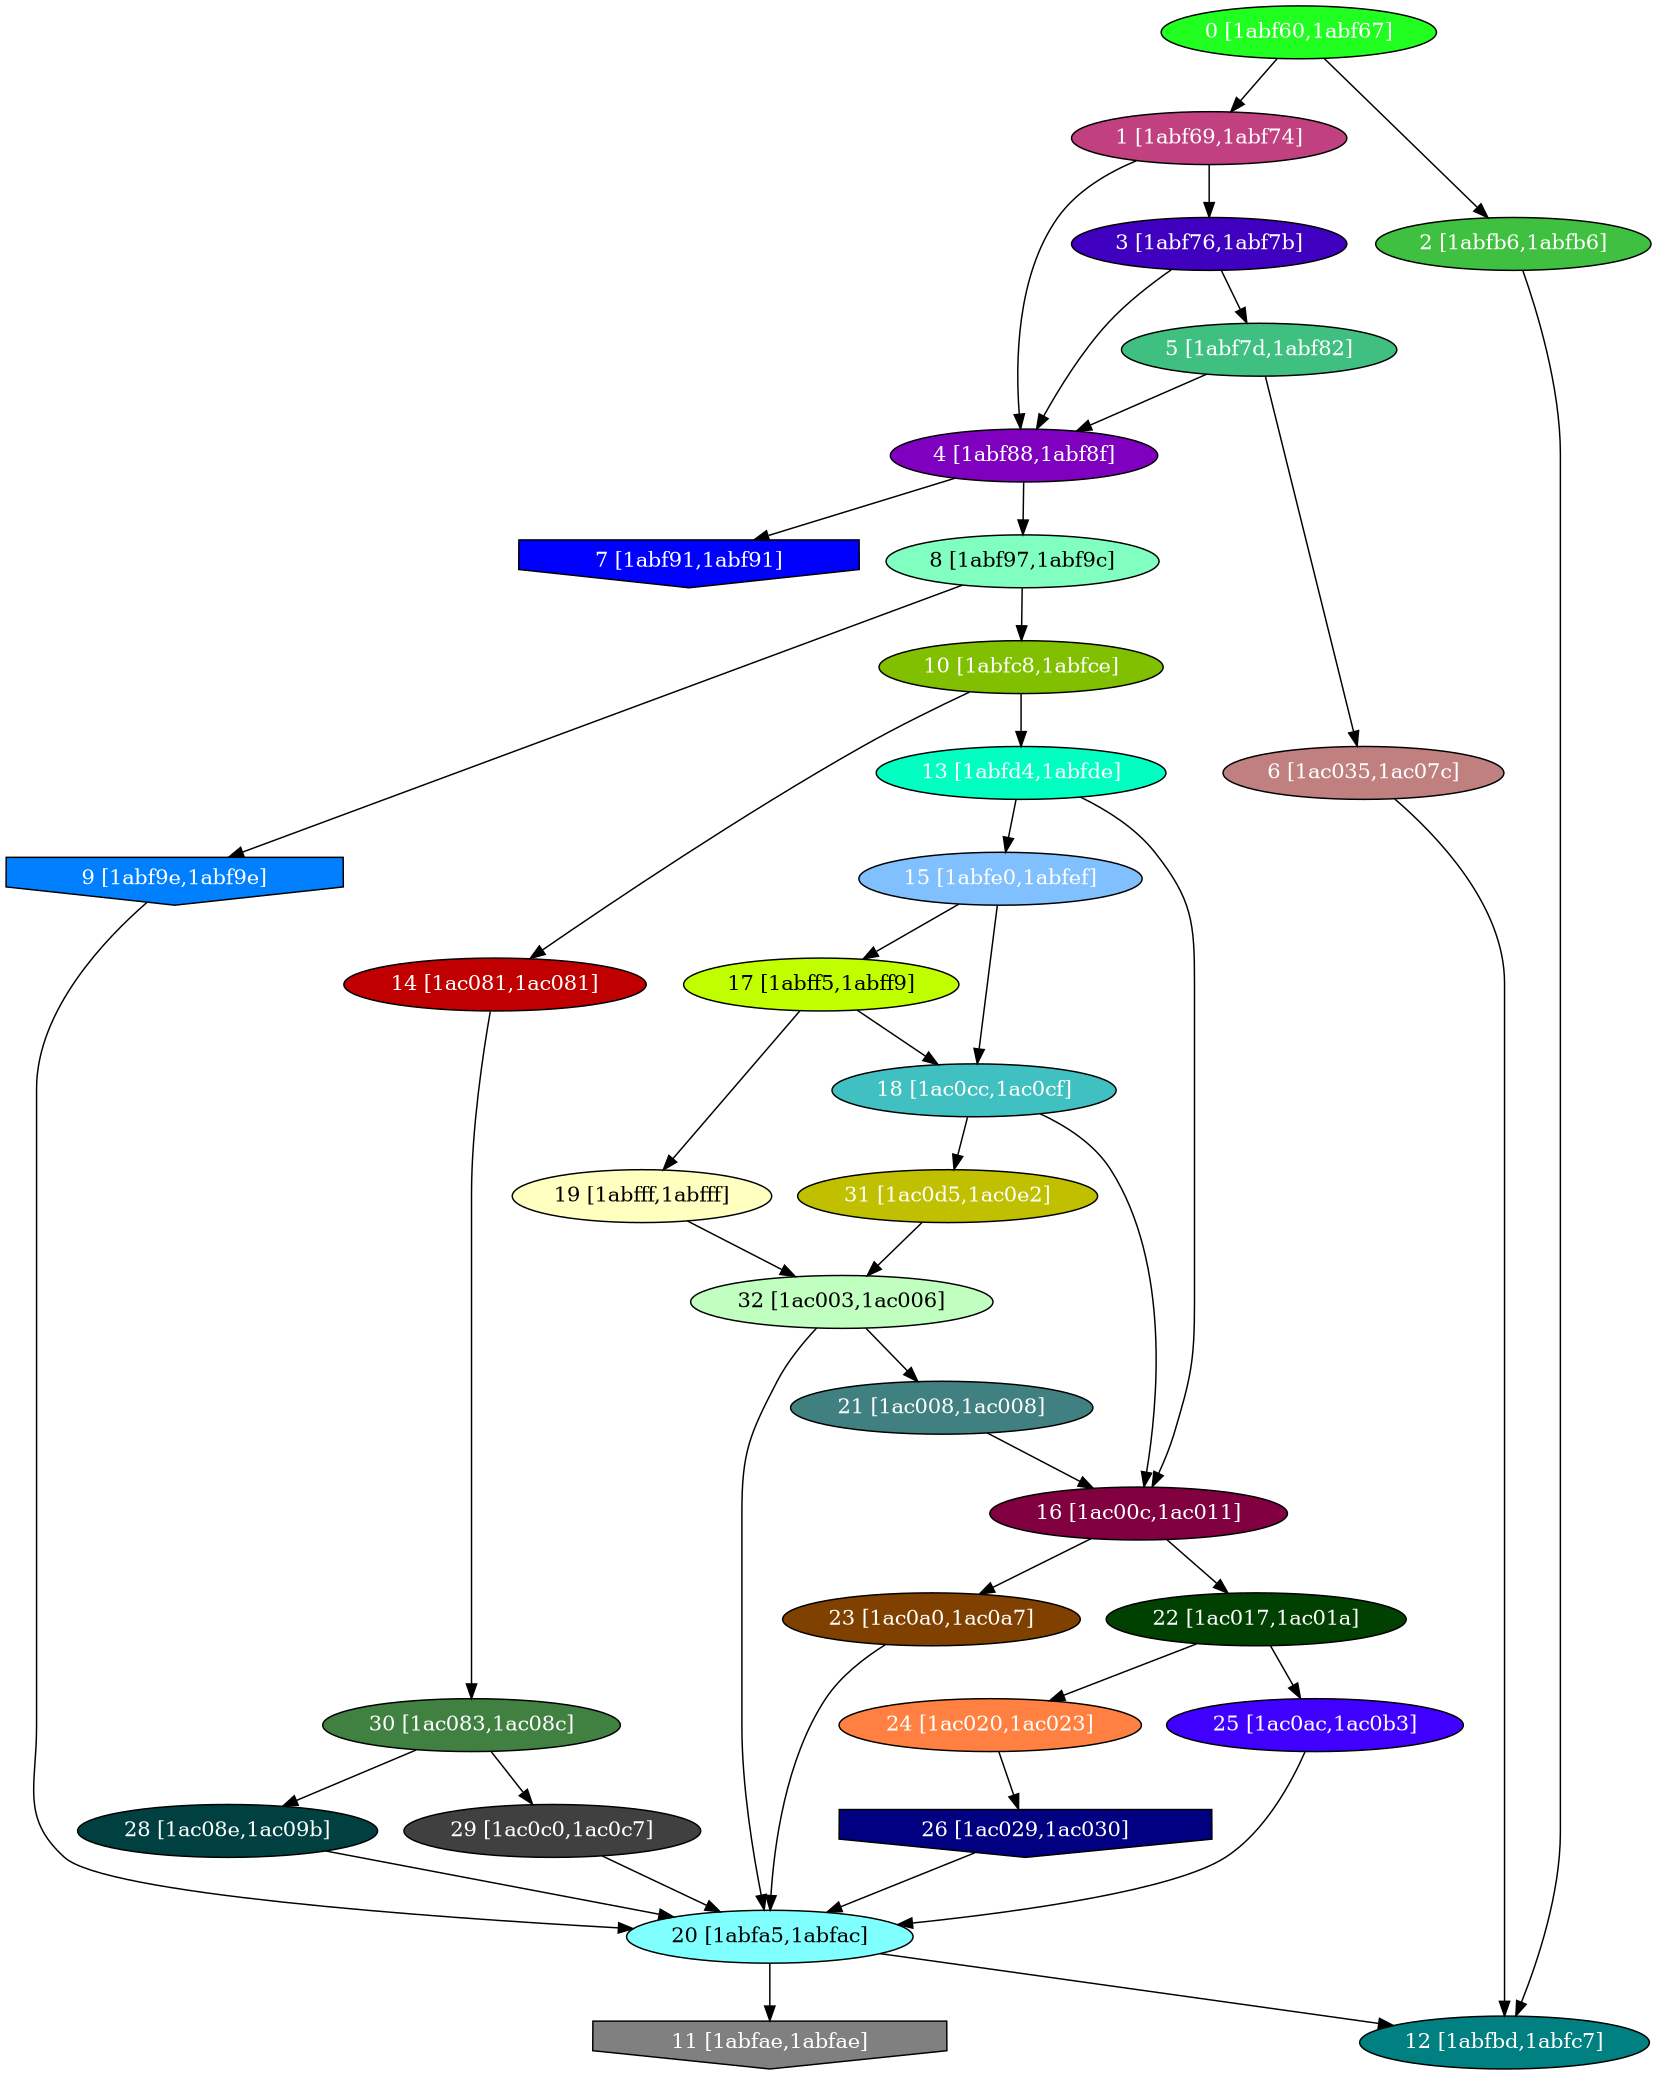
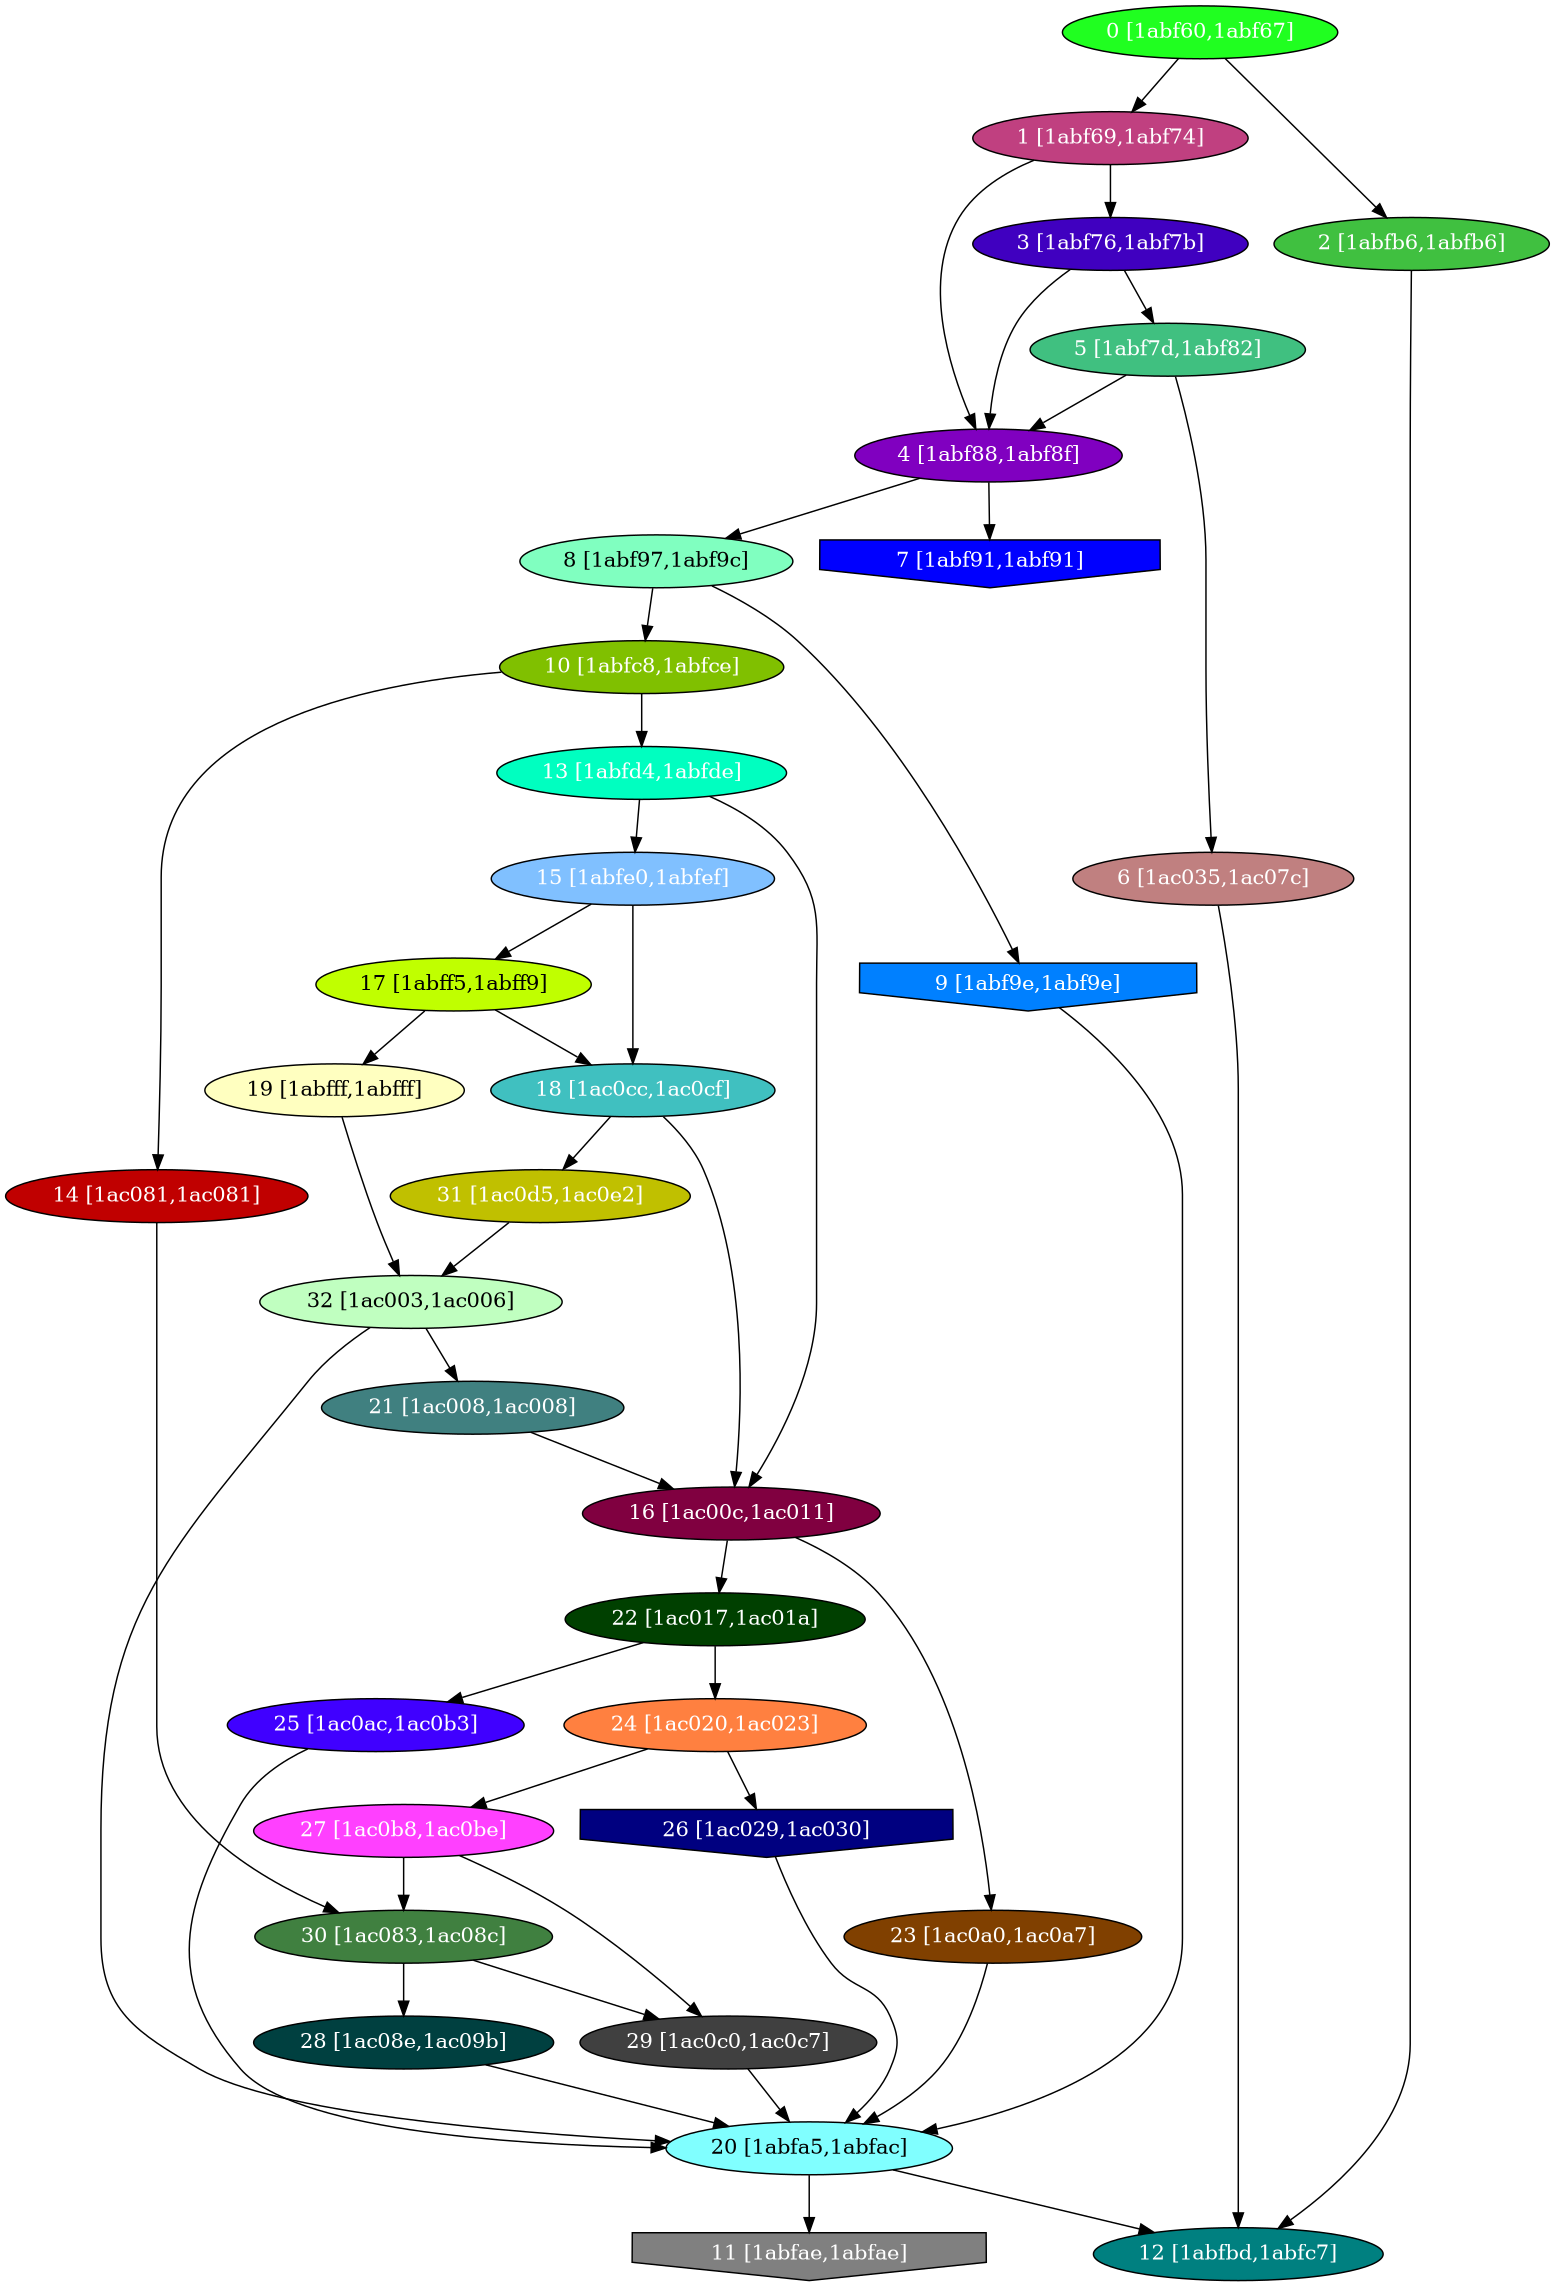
  digraph {
    node [fontcolor="#ffffff" shape=oval style=filled]
    n1 [fillcolor="#20FF20" label="0 [1abf60,1abf67]"]
    n2 [fillcolor="#C04080" label="1 [1abf69,1abf74]"]
    n3 [fillcolor="#40C040" label="2 [1abfb6,1abfb6]"]
    n4 [fillcolor="#4000C0" label="3 [1abf76,1abf7b]"]
    n5 [fillcolor="#8000C0" label="4 [1abf88,1abf8f]"]
    n6 [fillcolor="#008080" label="12 [1abfbd,1abfc7]"]
    n7 [fillcolor="#40C080" label="5 [1abf7d,1abf82]"]
    n8 [fillcolor="#0000FF" label="7 [1abf91,1abf91]" shape=invhouse]
    n9 [fillcolor="#80FFC0" fontcolor="#000000" label="8 [1abf97,1abf9c]"]
    n10 [fillcolor="#C08080" label="6 [1ac035,1ac07c]"]
    n11 [fillcolor="#0080FF" label="9 [1abf9e,1abf9e]" shape=invhouse]
    n12 [fillcolor="#80C000" label="10 [1abfc8,1abfce]"]
    n13 [fillcolor="#80FFFF" fontcolor="#000000" label="20 [1abfa5,1abfac]"]
    n14 [fillcolor="#00FFC0" label="13 [1abfd4,1abfde]"]
    n15 [fillcolor="#C00000" label="14 [1ac081,1ac081]"]
    n16 [fillcolor="#808080" label="11 [1abfae,1abfae]" shape=invhouse]
    n17 [fillcolor="#80C0FF" label="15 [1abfe0,1abfef]"]
    n18 [fillcolor="#800040" label="16 [1ac00c,1ac011]"]
    n19 [fillcolor="#408040" label="30 [1ac083,1ac08c]"]
    n20 [fillcolor="#C0FF00" fontcolor="#000000" label="17 [1abff5,1abff9]"]
    n21 [fillcolor="#40C0C0" label="18 [1ac0cc,1ac0cf]"]
    n22 [fillcolor="#004000" label="22 [1ac017,1ac01a]"]
    n23 [fillcolor="#804000" label="23 [1ac0a0,1ac0a7]"]
    n24 [fillcolor="#404040" label="29 [1ac0c0,1ac0c7]"]
    n25 [fillcolor="#004040" label="28 [1ac08e,1ac09b]"]
    n26 [fillcolor="#FFFFC0" fontcolor="#000000" label="19 [1abfff,1abfff]"]
    n27 [fillcolor="#C0C000" label="31 [1ac0d5,1ac0e2]"]
    n28 [fillcolor="#FF8040" label="24 [1ac020,1ac023]"]
    n29 [fillcolor="#4000FF" label="25 [1ac0ac,1ac0b3]"]
    n30 [fillcolor="#C0FFC0" fontcolor="#000000" label="32 [1ac003,1ac006]"]
    n31 [fillcolor="#408080" label="21 [1ac008,1ac008]"]
    n32 [fillcolor="#000080" label="26 [1ac029,1ac030]" shape=invhouse]
+   n33 [fillcolor="#FF40FF" label="27 [1ac0b8,1ac0be]"]
    n1 -> n2
    n1 -> n3
    n2 -> n4
    n2 -> n5
    n3 -> n6
    n4 -> n5
    n4 -> n7
    n5 -> n8
    n5 -> n9
    n7 -> n5
    n7 -> n10
    n9 -> n11
    n9 -> n12
    n10 -> n6
    n11 -> n13
    n12 -> n14
    n12 -> n15
    n13 -> n6
    n13 -> n16
    n14 -> n17
    n14 -> n18
    n15 -> n19
    n17 -> n20
    n17 -> n21
    n18 -> n22
    n18 -> n23
    n19 -> n24
    n19 -> n25
    n20 -> n21
    n20 -> n26
    n21 -> n18
    n21 -> n27
    n22 -> n28
    n22 -> n29
    n23 -> n13
    n24 -> n13
    n25 -> n13
    n26 -> n30
    n27 -> n30
    n28 -> n32
+   n28 -> n33
    n29 -> n13
    n30 -> n13
    n30 -> n31
    n31 -> n18
    n32 -> n13
+   n33 -> n19
+   n33 -> n24
  }
